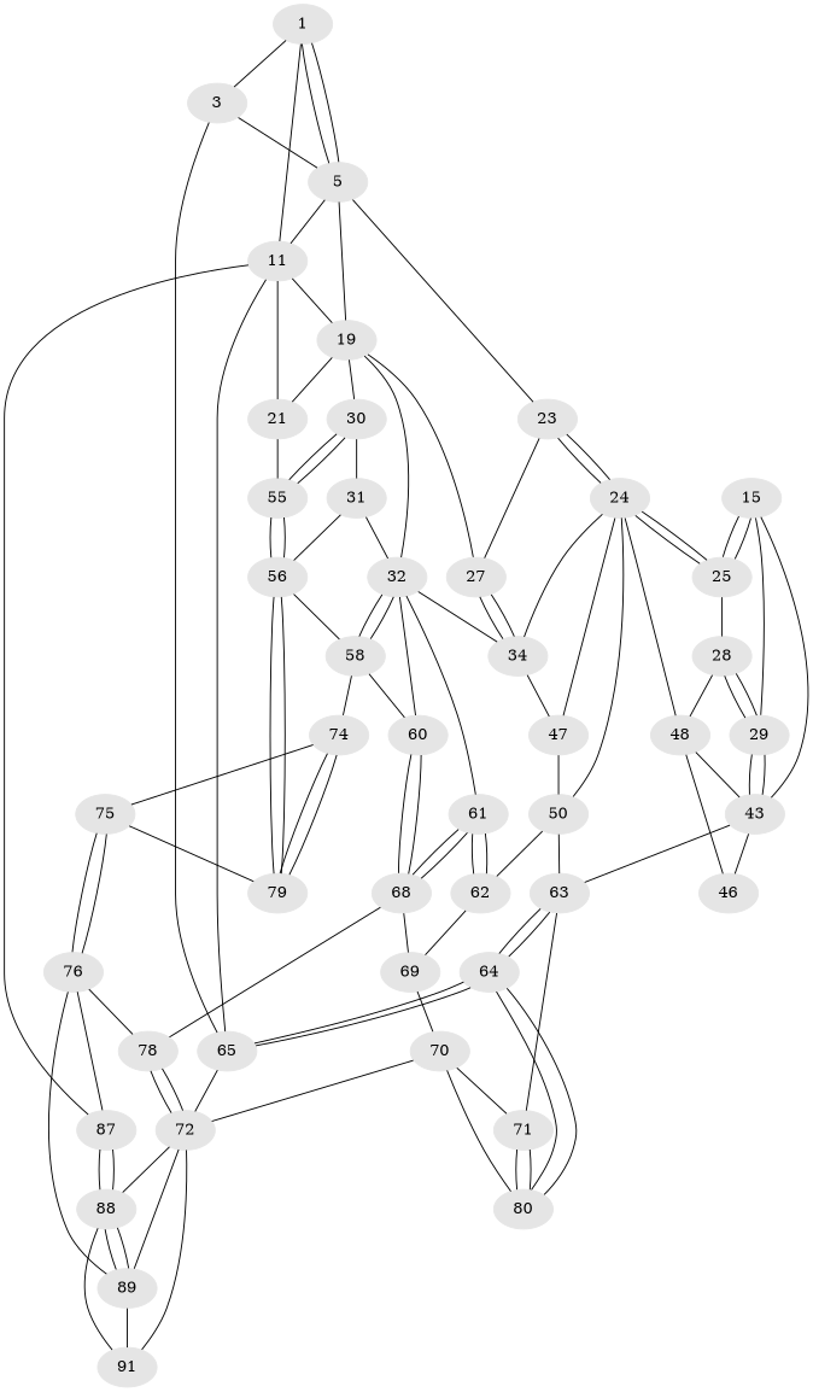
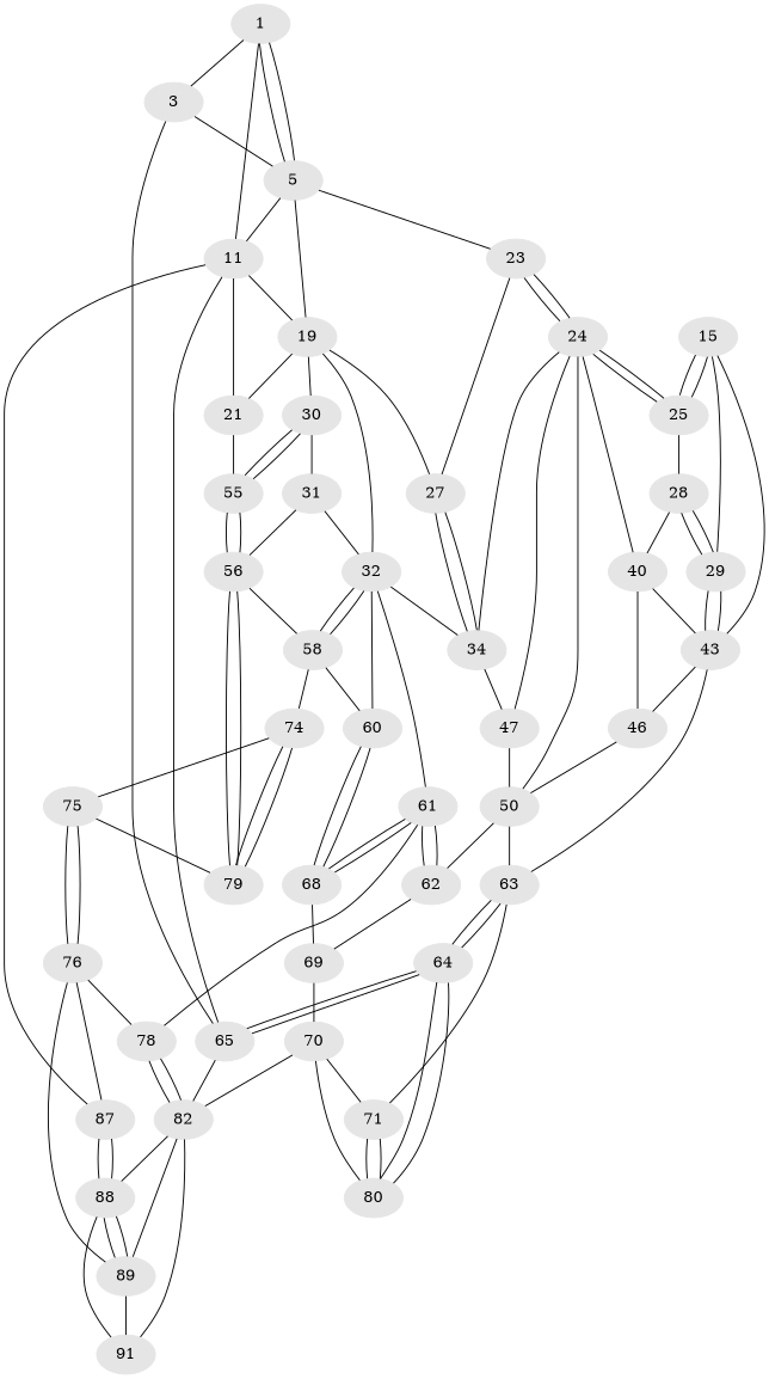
  graph {
    node [color=gray90 style=filled]
    1 [super="+2"]
    3 [super="+4"]
    5 [super="+6+10"]
    11 [super="+72+12"]
    65
    19 [super="+22+20"]
    23
    21 [super="+54"]
    87
    15 [super="+16"]
    25
    29
    43 [super="+44"]
-   82 [super="+83" label=72]
+   82 [super="+83"]
    27
    30
    32 [super="+33"]
    24 [super="+36"]
    55
    88 [super="+92"]
    28
    46
    63 [super="+67"]
    34 [super="+35"]
    31
    58 [super="+59"]
    60
    61
    56 [super="+57"]
-   40 [super="+41" label=48]
+   40 [super="+41"]
    47
    50 [super="+53+51"]
    62 [super="+66"]
    79 [super="+85"]
    74
    68 [super="+73"]
    64
    71
    69
    75
    78
    70 [super="+81"]
    80
    89 [super="+90"]
    91
    76 [super="+77+86"]
    1 -- 3
    1 -- 5 [weight=2]
    1 -- 5
    1 -- 11 [weight=2]
    3 -- 5
    3 -- 65
    5 -- 11
    5 -- 19
    5 -- 23
    11 -- 65
    11 -- 19
    11 -- 21 [weight=2]
    11 -- 87
    65 -- 82
    19 -- 21
    19 -- 27
    19 -- 30
    19 -- 32
    23 -- 27
    23 -- 24
    23 -- 24
    21 -- 55
    87 -- 88
    87 -- 88
    15 -- 25
    15 -- 25
    15 -- 29
    15 -- 43
    25 -- 28
    29 -- 43
    29 -- 43
    43 -- 46
    43 -- 63
    82 -- 88
    82 -- 89
    82 -- 91
    27 -- 34
    27 -- 34
    30 -- 55
    30 -- 55
    30 -- 31
    32 -- 34
    32 -- 58
    32 -- 58
    32 -- 60
    32 -- 61
    24 -- 25
    24 -- 25
    24 -- 34
    24 -- 40 [weight=2]
    24 -- 47
    24 -- 50
    55 -- 56
    55 -- 56
    88 -- 89
    88 -- 89
    88 -- 91
    28 -- 29
    28 -- 29
    28 -- 40
+   46 -- 50
    63 -- 64
    63 -- 64
    63 -- 71
    34 -- 47
    31 -- 32
    31 -- 56
    58 -- 60
    58 -- 74
    60 -- 68
    60 -- 68
    61 -- 62
    61 -- 62
    61 -- 68
    61 -- 68
    56 -- 58
    56 -- 79
    56 -- 79
    40 -- 43
    40 -- 46
    47 -- 50
    50 -- 63
    50 -- 62 [weight=2]
    62 -- 69
    74 -- 79
    74 -- 79
    74 -- 75
    68 -- 69
-   68 -- 78
+   61 -- 78
    64 -- 65
    64 -- 65
    64 -- 80
    64 -- 80
    71 -- 80
    71 -- 80
    69 -- 70
    75 -- 79
    75 -- 76
    75 -- 76
    78 -- 82
    78 -- 82
    70 -- 82
    70 -- 71
    70 -- 80
    89 -- 91
    76 -- 87
    76 -- 78
    76 -- 89
  }
